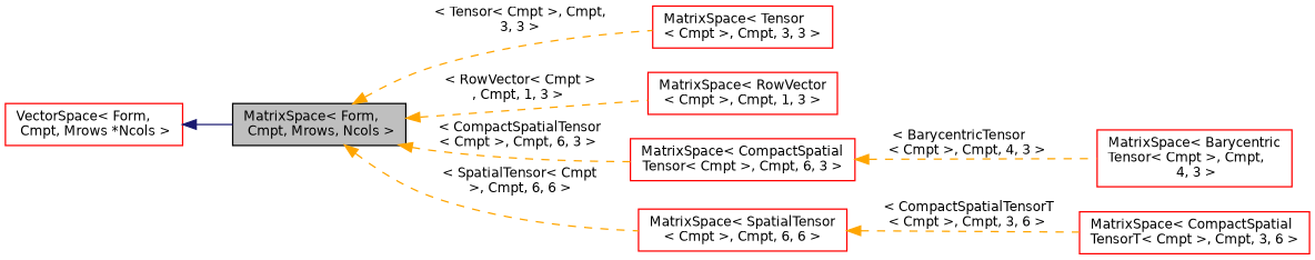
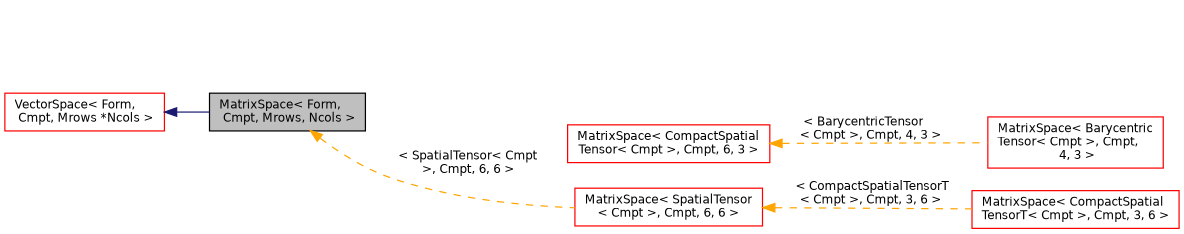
  digraph {
    rankdir=LR
    node [color=red fontname=Helvetica fontsize=10 shape=record]
    edge [color=orange dir=back fontname=Helvetica fontsize=10 labelfontname=Helvetica labelfontsize=10 style=dashed]
    n1 [color=black fillcolor=grey75 fontcolor=black height=0.2 label="MatrixSpace\< Form,\l Cmpt, Mrows, Ncols \>" style=filled width=0.4]
-   n2 [height=0.2 label="MatrixSpace\< Tensor\l\< Cmpt \>, Cmpt, 3, 3 \>" width=0.4]
-   n3 [height=0.2 label="MatrixSpace\< RowVector\l\< Cmpt \>, Cmpt, 1, 3 \>" width=0.4]
    n4 [height=0.2 label="MatrixSpace\< CompactSpatial\lTensor\< Cmpt \>, Cmpt, 6, 3 \>" width=0.4]
    n5 [height=0.2 label="MatrixSpace\< SpatialTensor\l\< Cmpt \>, Cmpt, 6, 6 \>" width=0.4]
    n6 [height=0.2 label="MatrixSpace\< Barycentric\lTensor\< Cmpt \>, Cmpt,\l 4, 3 \>" width=0.4]
    n7 [height=0.2 label="MatrixSpace\< CompactSpatial\lTensorT\< Cmpt \>, Cmpt, 3, 6 \>" width=0.4]
    n8 [height=0.2 label="VectorSpace\< Form,\l Cmpt, Mrows *Ncols \>" width=0.4]
-   n1 -> n2 [label=" \< Tensor\< Cmpt \>, Cmpt,\l 3, 3 \>"]
-   n1 -> n3 [label=" \< RowVector\< Cmpt \>\l, Cmpt, 1, 3 \>"]
-   n1 -> n4 [label=" \< CompactSpatialTensor\l\< Cmpt \>, Cmpt, 6, 3 \>"]
    n1 -> n5 [label=" \< SpatialTensor\< Cmpt\l \>, Cmpt, 6, 6 \>"]
    n4 -> n6 [label=" \< BarycentricTensor\l\< Cmpt \>, Cmpt, 4, 3 \>"]
    n5 -> n7 [label=" \< CompactSpatialTensorT\l\< Cmpt \>, Cmpt, 3, 6 \>"]
    n8 -> n1 [color=midnightblue style=solid]
  }
